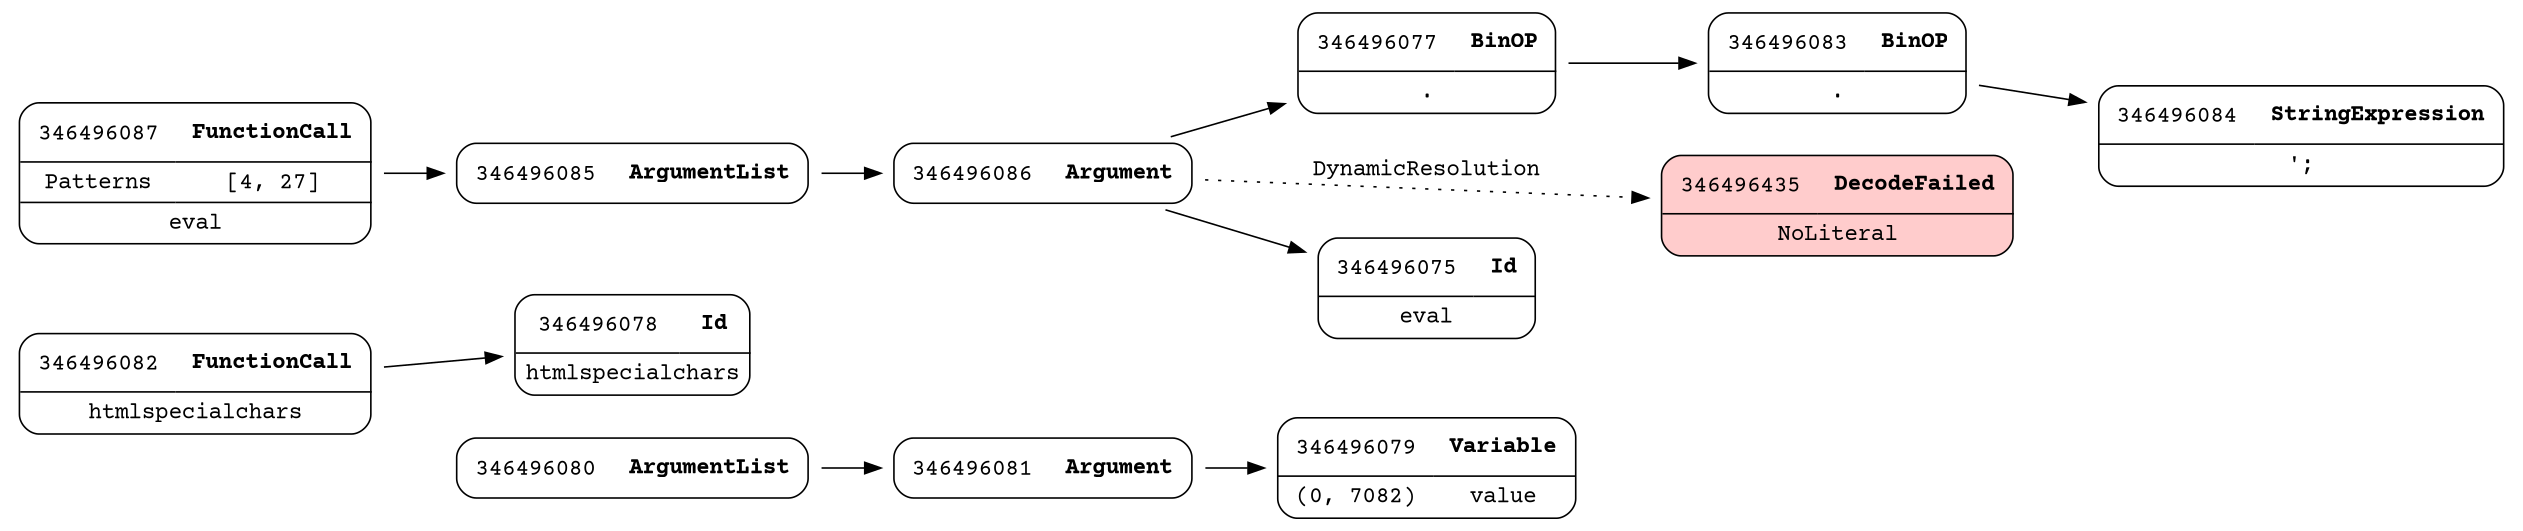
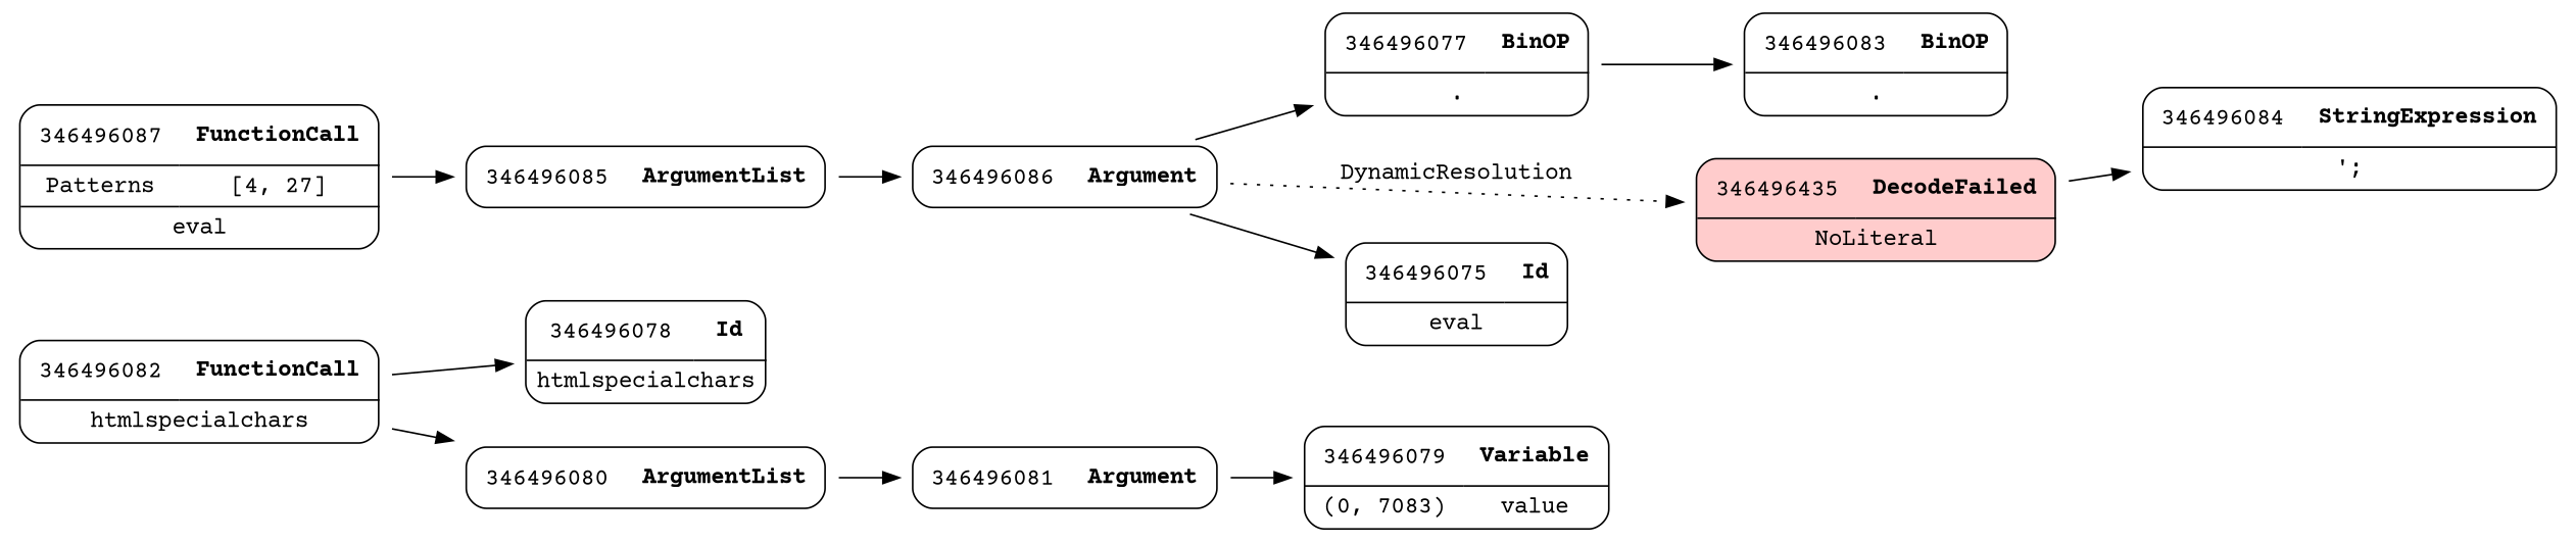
  digraph {
    fontname="Courier Prime"
    rankdir=LR
    node [fontname="Courier Prime" shape=none]
    edge [fontname="Courier Prime" weight=2]
-   n1 [label=<<TABLE border='1' cellspacing='0' cellpadding='10' style='rounded' ><TR><TD border='0'>346496079</TD><TD border='0'><B>Variable</B></TD></TR><HR/><TR><TD border='0' cellpadding='5'>(0, 7082)</TD><TD border='0' cellpadding='5'>value</TD></TR></TABLE>>]
+   n1 [label=<<TABLE border='1' cellspacing='0' cellpadding='10' style='rounded' ><TR><TD border='0'>346496079</TD><TD border='0'><B>Variable</B></TD></TR><HR/><TR><TD border='0' cellpadding='5'>(0, 7083)</TD><TD border='0' cellpadding='5'>value</TD></TR></TABLE>>]
    n2 [label=<<TABLE border='1' cellspacing='0' cellpadding='10' style='rounded' ><TR><TD border='0'>346496078</TD><TD border='0'><B>Id</B></TD></TR><HR/><TR><TD border='0' cellpadding='5' colspan='2'>htmlspecialchars</TD></TR></TABLE>>]
    n3 [label=<<TABLE border='1' cellspacing='0' cellpadding='10' style='rounded' ><TR><TD border='0'>346496077</TD><TD border='0'><B>BinOP</B></TD></TR><HR/><TR><TD border='0' cellpadding='5' colspan='2'>.</TD></TR></TABLE>>]
    n4 [label=<<TABLE border='1' cellspacing='0' cellpadding='10' style='rounded' ><TR><TD border='0'>346496083</TD><TD border='0'><B>BinOP</B></TD></TR><HR/><TR><TD border='0' cellpadding='5' colspan='2'>.</TD></TR></TABLE>>]
    n5 [label=<<TABLE border='1' cellspacing='0' cellpadding='10' style='rounded' ><TR><TD border='0'>346496084</TD><TD border='0'><B>StringExpression</B></TD></TR><HR/><TR><TD border='0' cellpadding='5' colspan='2'>';</TD></TR></TABLE>>]
    n6 [label=<<TABLE border='1' cellspacing='0' cellpadding='10' style='rounded' bgcolor='#FFCCCC' ><TR><TD border='0'>346496435</TD><TD border='0'><B>DecodeFailed</B></TD></TR><HR/><TR><TD border='0' cellpadding='5' colspan='2'>NoLiteral</TD></TR></TABLE>>]
    n7 [label=<<TABLE border='1' cellspacing='0' cellpadding='10' style='rounded' ><TR><TD border='0'>346496082</TD><TD border='0'><B>FunctionCall</B></TD></TR><HR/><TR><TD border='0' cellpadding='5' colspan='2'>htmlspecialchars</TD></TR></TABLE>>]
    n8 [label=<<TABLE border='1' cellspacing='0' cellpadding='10' style='rounded' ><TR><TD border='0'>346496080</TD><TD border='0'><B>ArgumentList</B></TD></TR></TABLE>>]
    n9 [label=<<TABLE border='1' cellspacing='0' cellpadding='10' style='rounded' ><TR><TD border='0'>346496075</TD><TD border='0'><B>Id</B></TD></TR><HR/><TR><TD border='0' cellpadding='5' colspan='2'>eval</TD></TR></TABLE>>]
    n10 [label=<<TABLE border='1' cellspacing='0' cellpadding='10' style='rounded' ><TR><TD border='0'>346496087</TD><TD border='0'><B>FunctionCall</B></TD></TR><HR/><TR><TD border='0' cellpadding='5'>Patterns</TD><TD border='0' cellpadding='5'>[4, 27]</TD></TR><HR/><TR><TD border='0' cellpadding='5' colspan='2'>eval</TD></TR></TABLE>>]
    n11 [label=<<TABLE border='1' cellspacing='0' cellpadding='10' style='rounded' ><TR><TD border='0'>346496085</TD><TD border='0'><B>ArgumentList</B></TD></TR></TABLE>>]
    n12 [label=<<TABLE border='1' cellspacing='0' cellpadding='10' style='rounded' ><TR><TD border='0'>346496086</TD><TD border='0'><B>Argument</B></TD></TR></TABLE>>]
    n13 [label=<<TABLE border='1' cellspacing='0' cellpadding='10' style='rounded' ><TR><TD border='0'>346496081</TD><TD border='0'><B>Argument</B></TD></TR></TABLE>>]
    n3 -> n4
-   n4 -> n5
+   n6 -> n5
    n7 -> n2
+   n7 -> n8
    n8 -> n13
    n10 -> n11
    n11 -> n12
    n12 -> n3
    n12 -> n6 [label=DynamicResolution style=dotted weight=""]
    n12 -> n9
    n13 -> n1
  }
